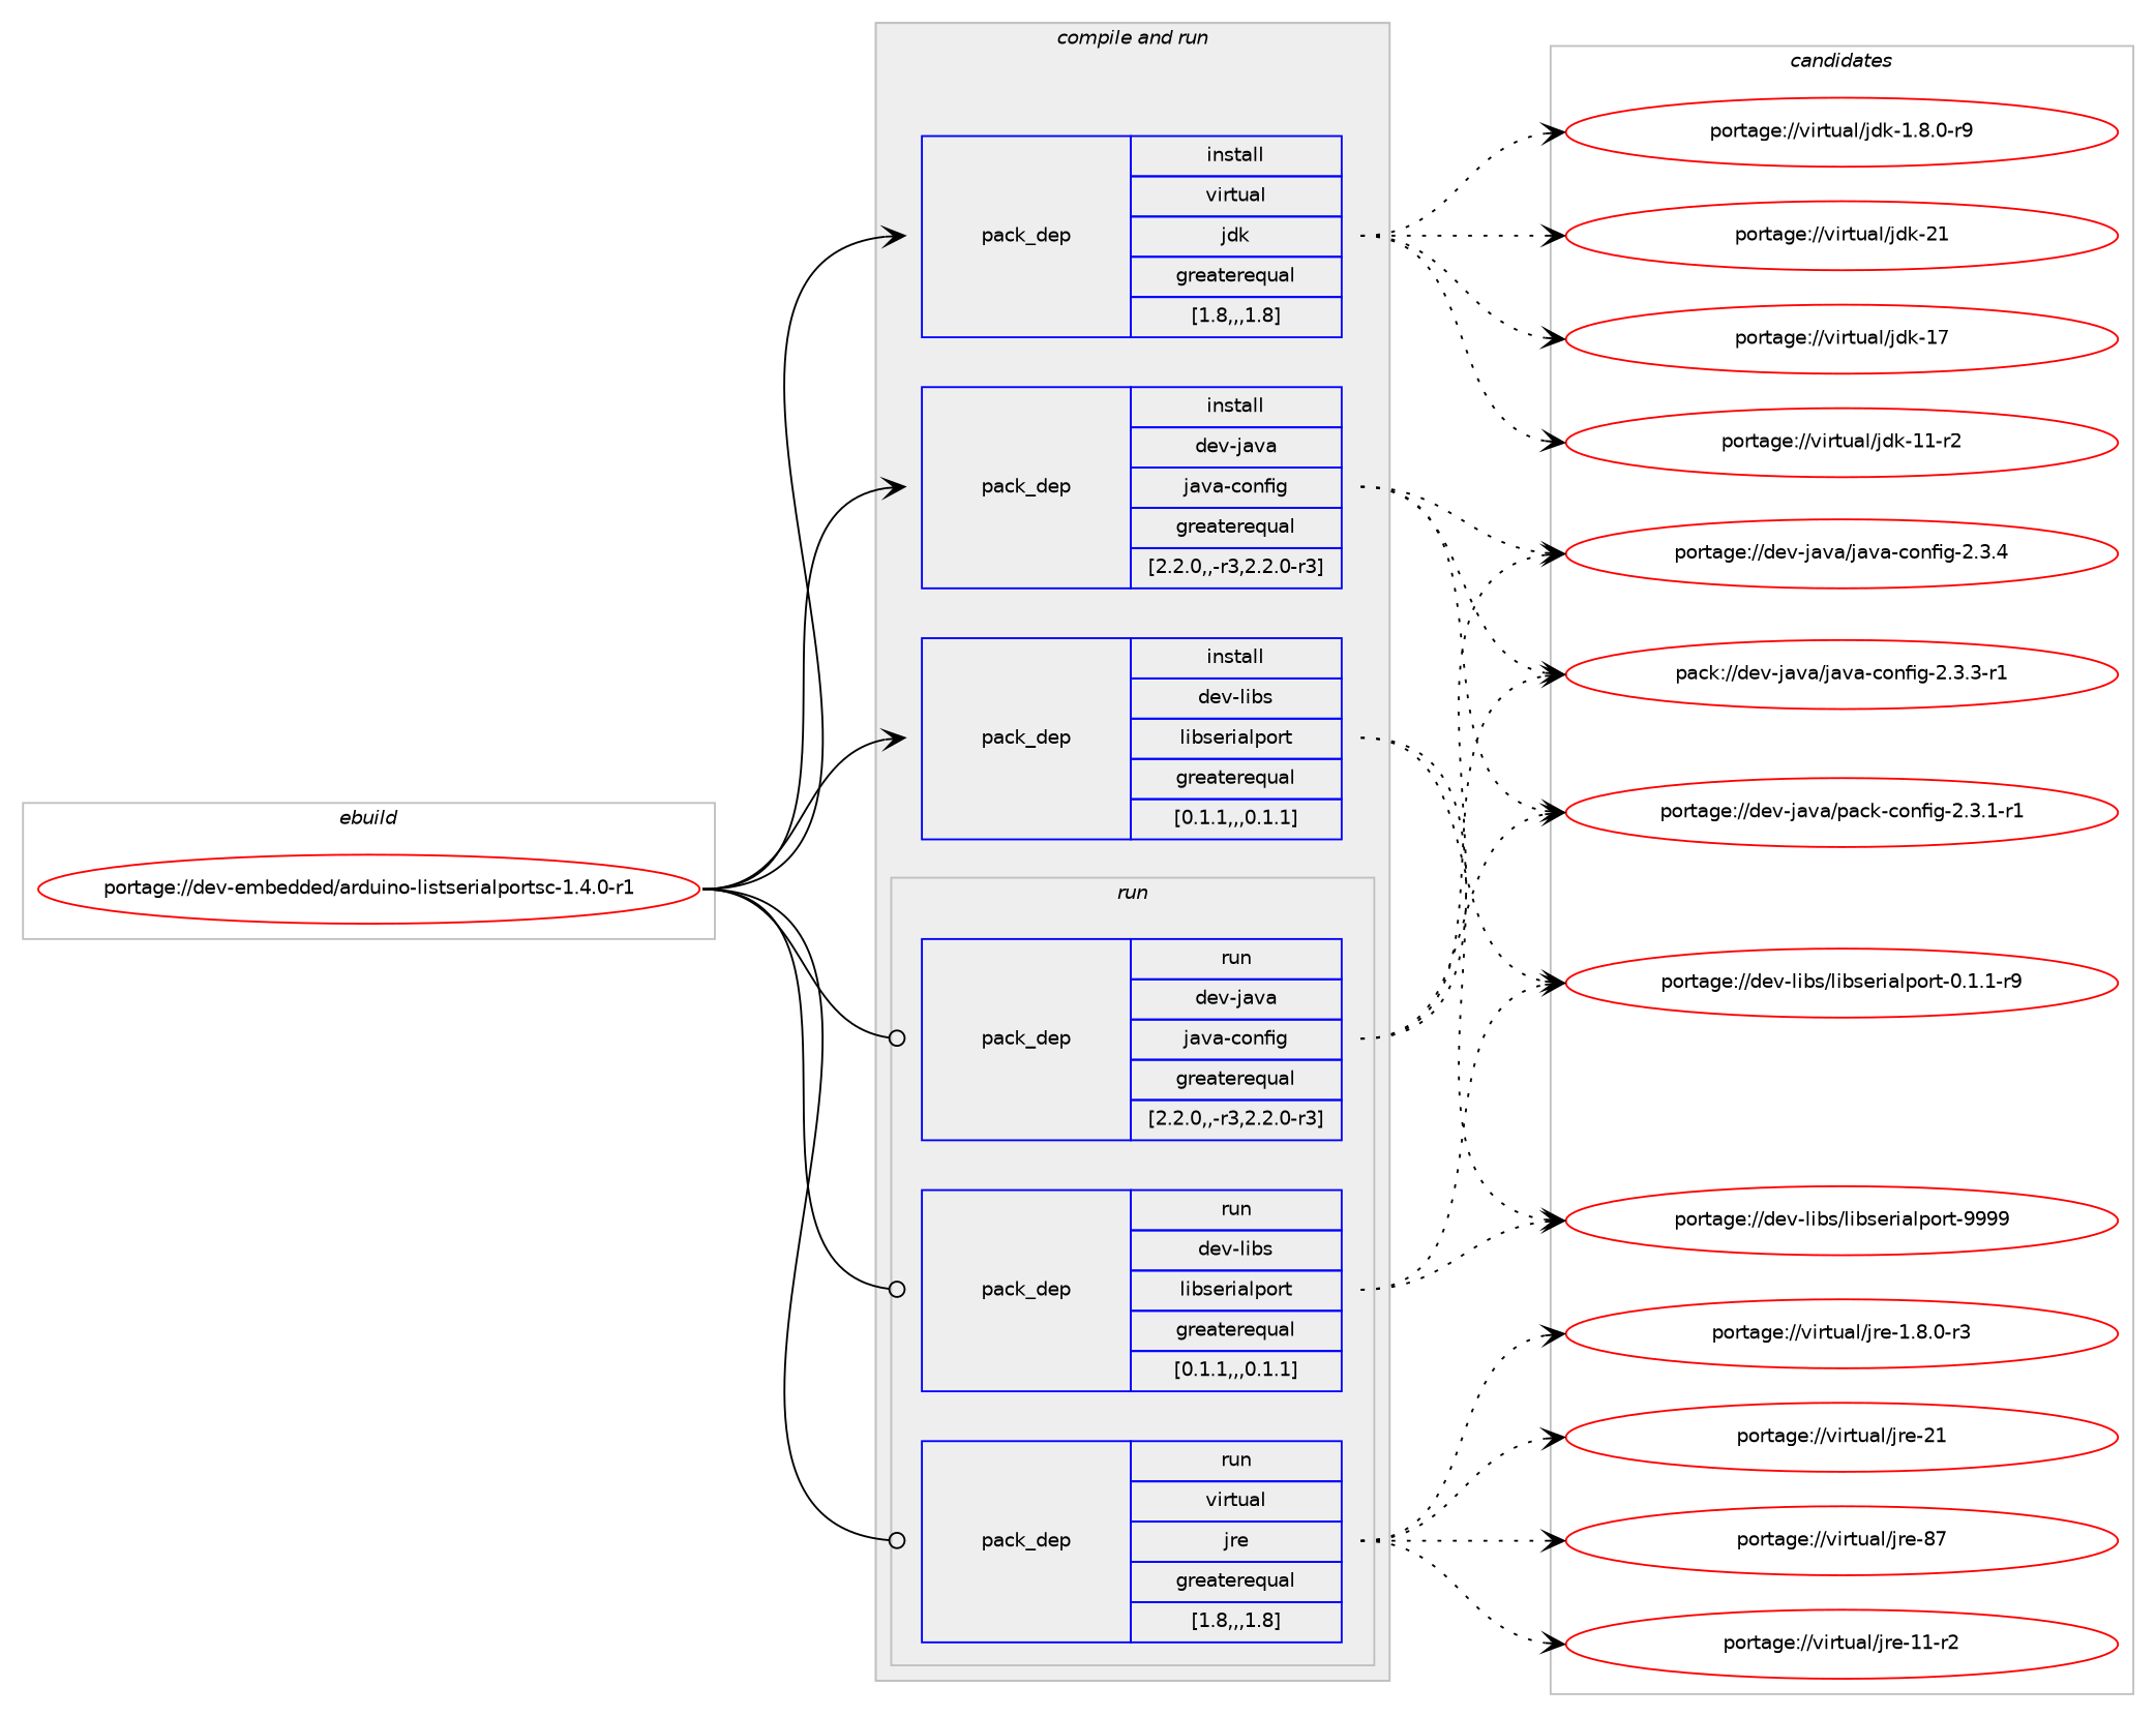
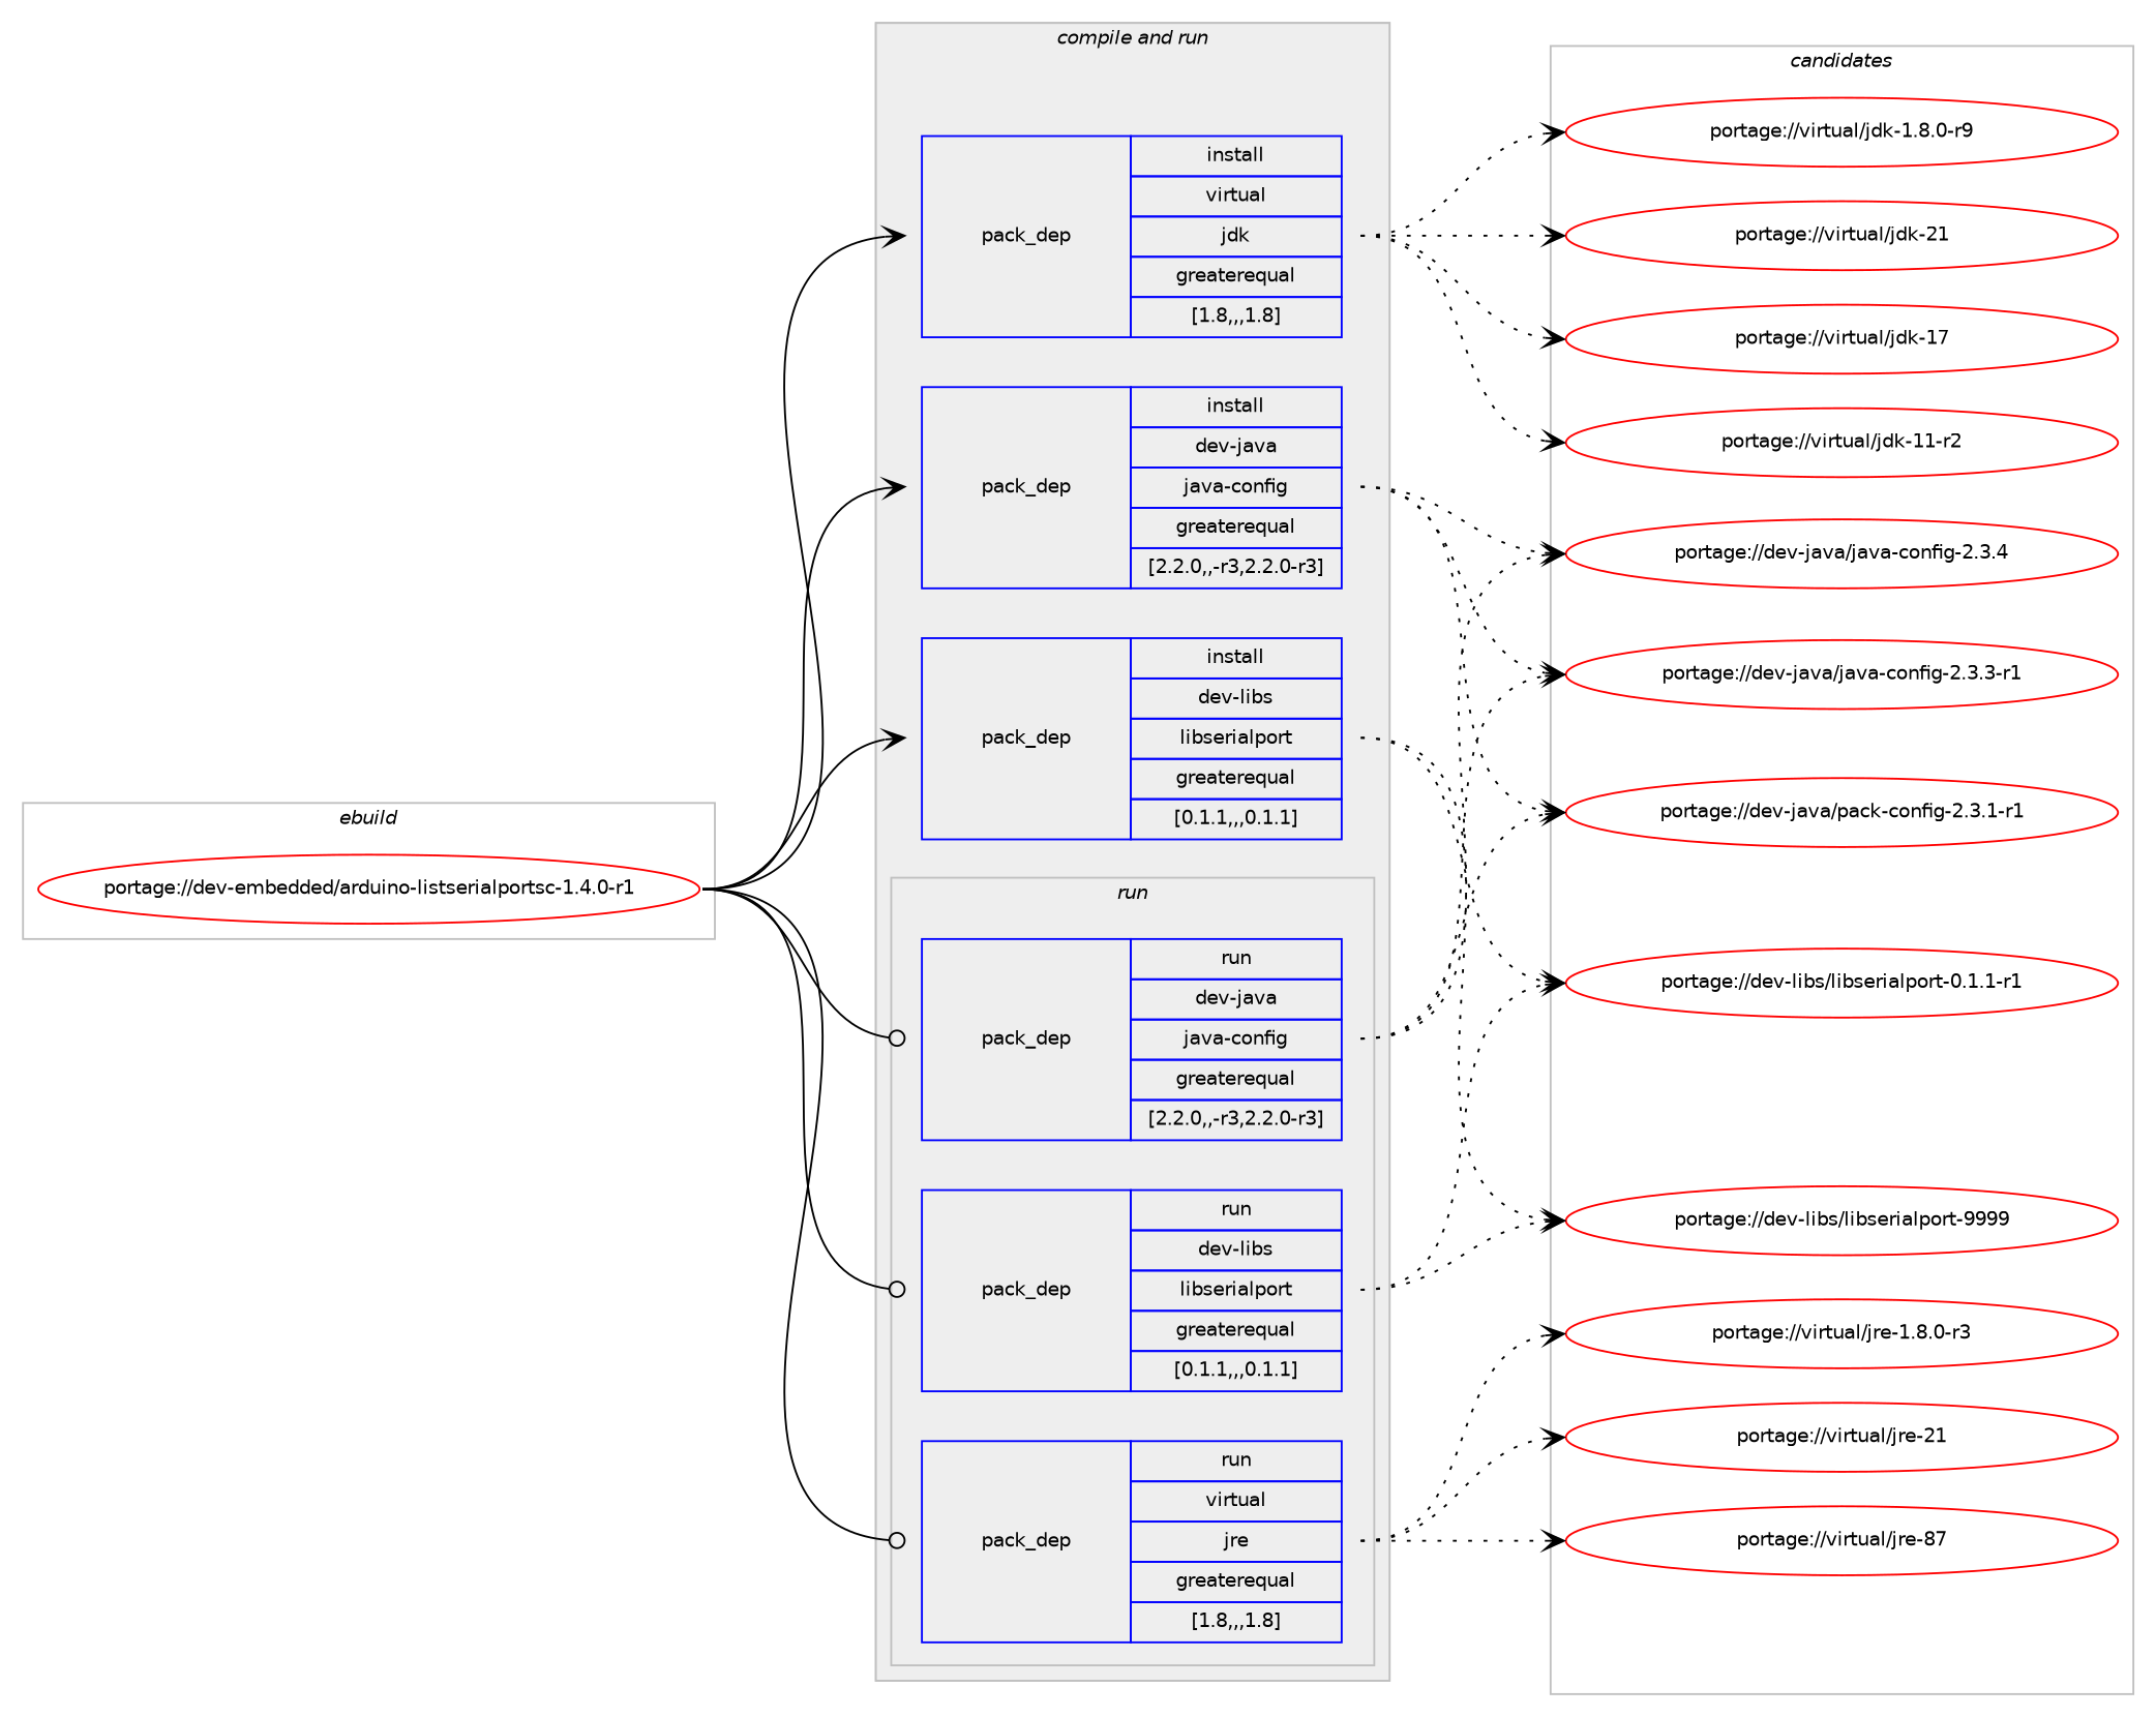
  digraph {
    compound=true
    concentrate=true
    fontname=Helvetica
    fontsize=10
    newrank=true
    rankdir=LR
    ranksep=1.5
    node [color=red fontname=Helvetica fontsize=10]
    edge [arrowhead=vee headport=w style=dotted tailport=e weight=100]
    n1 [label="portage://dev-embedded/arduino-listserialportsc-1.4.0-r1" width=4]
    n2 [color=blue label=<<TABLE BORDER="0" CELLBORDER="1" CELLSPACING="0" CELLPADDING="4" WIDTH="220"><TR><TD ROWSPAN="6" CELLPADDING="30">pack_dep</TD></TR><TR><TD WIDTH="110">install</TD></TR><TR><TD>dev-java</TD></TR><TR><TD>java-config</TD></TR><TR><TD>greaterequal</TD></TR><TR><TD>[2.2.0,,-r3,2.2.0-r3]</TD></TR></TABLE>> shape=none]
    n3 [color=blue label=<<TABLE BORDER="0" CELLBORDER="1" CELLSPACING="0" CELLPADDING="4" WIDTH="220"><TR><TD ROWSPAN="6" CELLPADDING="30">pack_dep</TD></TR><TR><TD WIDTH="110">install</TD></TR><TR><TD>dev-libs</TD></TR><TR><TD>libserialport</TD></TR><TR><TD>greaterequal</TD></TR><TR><TD>[0.1.1,,,0.1.1]</TD></TR></TABLE>> shape=none]
    n4 [color=blue label=<<TABLE BORDER="0" CELLBORDER="1" CELLSPACING="0" CELLPADDING="4" WIDTH="220"><TR><TD ROWSPAN="6" CELLPADDING="30">pack_dep</TD></TR><TR><TD WIDTH="110">install</TD></TR><TR><TD>virtual</TD></TR><TR><TD>jdk</TD></TR><TR><TD>greaterequal</TD></TR><TR><TD>[1.8,,,1.8]</TD></TR></TABLE>> shape=none]
    n5 [color=blue label=<<TABLE BORDER="0" CELLBORDER="1" CELLSPACING="0" CELLPADDING="4" WIDTH="220"><TR><TD ROWSPAN="6" CELLPADDING="30">pack_dep</TD></TR><TR><TD WIDTH="110">run</TD></TR><TR><TD>dev-java</TD></TR><TR><TD>java-config</TD></TR><TR><TD>greaterequal</TD></TR><TR><TD>[2.2.0,,-r3,2.2.0-r3]</TD></TR></TABLE>> shape=none]
    n6 [color=blue label=<<TABLE BORDER="0" CELLBORDER="1" CELLSPACING="0" CELLPADDING="4" WIDTH="220"><TR><TD ROWSPAN="6" CELLPADDING="30">pack_dep</TD></TR><TR><TD WIDTH="110">run</TD></TR><TR><TD>dev-libs</TD></TR><TR><TD>libserialport</TD></TR><TR><TD>greaterequal</TD></TR><TR><TD>[0.1.1,,,0.1.1]</TD></TR></TABLE>> shape=none]
    n7 [color=blue label=<<TABLE BORDER="0" CELLBORDER="1" CELLSPACING="0" CELLPADDING="4" WIDTH="220"><TR><TD ROWSPAN="6" CELLPADDING="30">pack_dep</TD></TR><TR><TD WIDTH="110">run</TD></TR><TR><TD>virtual</TD></TR><TR><TD>jre</TD></TR><TR><TD>greaterequal</TD></TR><TR><TD>[1.8,,,1.8]</TD></TR></TABLE>> shape=none]
    n8 [label="portage://dev-java/java-config-2.3.4" width=4]
-   n9 [label="pack://dev-java/java-config-2.3.3-r1" width=4]
+   n9 [label="portage://dev-java/java-config-2.3.3-r1" width=4]
    n10 [label="portage://dev-java/pack-config-2.3.1-r1" width=4]
    n11 [label="portage://dev-libs/libserialport-9999" width=4]
-   n12 [label="portage://dev-libs/libserialport-0.1.1-r9" width=4]
+   n12 [label="portage://dev-libs/libserialport-0.1.1-r1" width=4]
    n13 [label="portage://virtual/jdk-21" width=4]
    n14 [label="portage://virtual/jdk-17" width=4]
    n15 [label="portage://virtual/jdk-11-r2" width=4]
    n16 [label="portage://virtual/jdk-1.8.0-r9" width=4]
    n17 [label="portage://virtual/jre-21" width=4]
    n18 [label="portage://virtual/jre-87" width=4]
-   n19 [label="portage://virtual/jre-11-r2" width=4]
    n20 [label="portage://virtual/jre-1.8.0-r3" width=4]
    subgraph cluster_1 {
      color=gray
      label=<<i>ebuild</i>>
      n1
    }
    subgraph cluster_2 {
      color=gray
      label=<<i>dependencies</i>>
      subgraph cluster_3 {
        color=gray
        fillcolor="#eeeeee"
        label=<<i>compile</i>>
        style=filled
        subgraph sub_4 {
          color=gray
          fillcolor="#eeeeee"
          label=<<i>compile</i>>
          style=filled
          n2
        }
        subgraph sub_5 {
          color=gray
          fillcolor="#eeeeee"
          label=<<i>compile</i>>
          style=filled
          n3
        }
        subgraph sub_6 {
          color=gray
          fillcolor="#eeeeee"
          label=<<i>compile</i>>
          style=filled
          n4
        }
      }
      subgraph cluster_7 {
        color=gray
        fillcolor="#eeeeee"
        label=<<i>compile and run</i>>
        style=filled
      }
      subgraph cluster_8 {
        color=gray
        fillcolor="#eeeeee"
        label=<<i>run</i>>
        style=filled
        subgraph sub_9 {
          color=gray
          fillcolor="#eeeeee"
          label=<<i>run</i>>
          style=filled
          n5
        }
        subgraph sub_10 {
          color=gray
          fillcolor="#eeeeee"
          label=<<i>run</i>>
          style=filled
          n6
        }
        subgraph sub_11 {
          color=gray
          fillcolor="#eeeeee"
          label=<<i>run</i>>
          style=filled
          n7
        }
      }
    }
    subgraph cluster_12 {
      color=gray
      label=<<i>candidates</i>>
      rank=same
      subgraph sub_13 {
        color=black
        label=<<i>candidates</i>>
        nodesep=1
        rank=same
        n8
        n9
        n10
      }
      subgraph sub_14 {
        color=black
        label=<<i>candidates</i>>
        nodesep=1
        rank=same
        n11
        n12
      }
      subgraph sub_15 {
        color=black
        label=<<i>candidates</i>>
        nodesep=1
        rank=same
        n13
        n14
        n15
        n16
      }
      subgraph sub_16 {
        color=black
        label=<<i>candidates</i>>
        nodesep=1
        rank=same
        n8
        n9
        n10
      }
      subgraph sub_17 {
        color=black
        label=<<i>candidates</i>>
        nodesep=1
        rank=same
        n11
        n12
      }
      subgraph sub_18 {
        color=black
        label=<<i>candidates</i>>
        nodesep=1
        rank=same
        n17
        n18
-       n19
        n20
      }
    }
    n1 -> n2 [style=solid weight=20]
    n1 -> n3 [style=solid weight=20]
    n1 -> n4 [style=solid weight=20]
    n1 -> n5 [arrowhead=odot style=solid weight=20]
    n1 -> n6 [arrowhead=odot style=solid weight=20]
    n1 -> n7 [arrowhead=odot style=solid weight=20]
    n2 -> n8
    n2 -> n9
    n2 -> n10
    n3 -> n11
    n3 -> n12
    n4 -> n13
    n4 -> n14
    n4 -> n15
    n4 -> n16
    n5 -> n8
    n5 -> n9
    n5 -> n10
    n6 -> n11
    n6 -> n12
    n7 -> n17
    n7 -> n18
-   n7 -> n19
    n7 -> n20
  }
